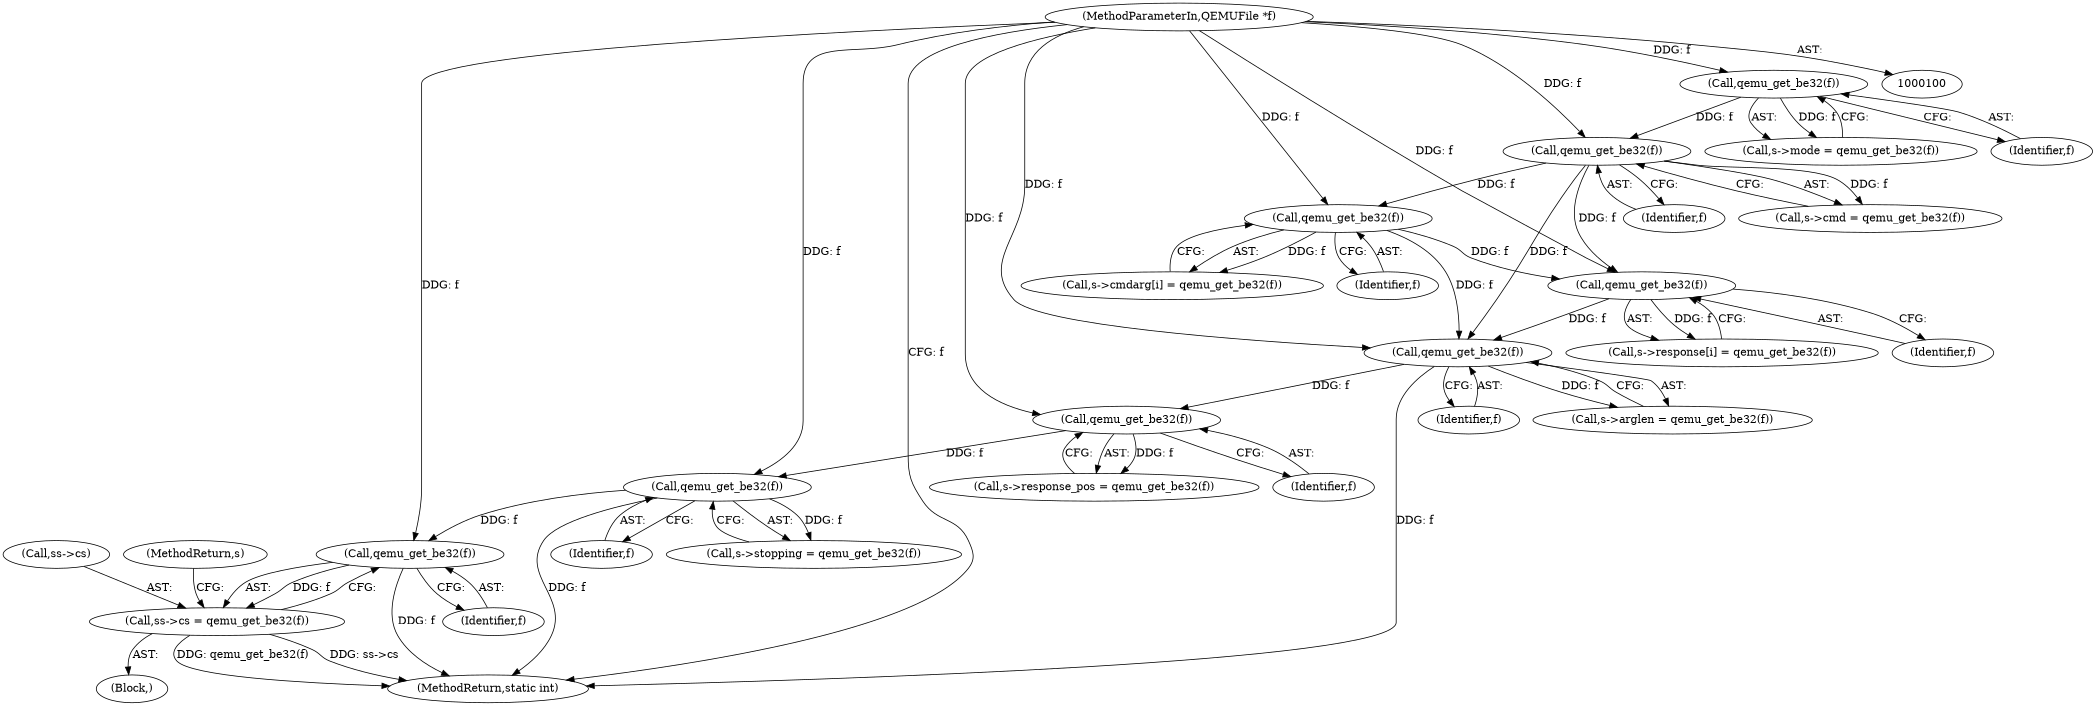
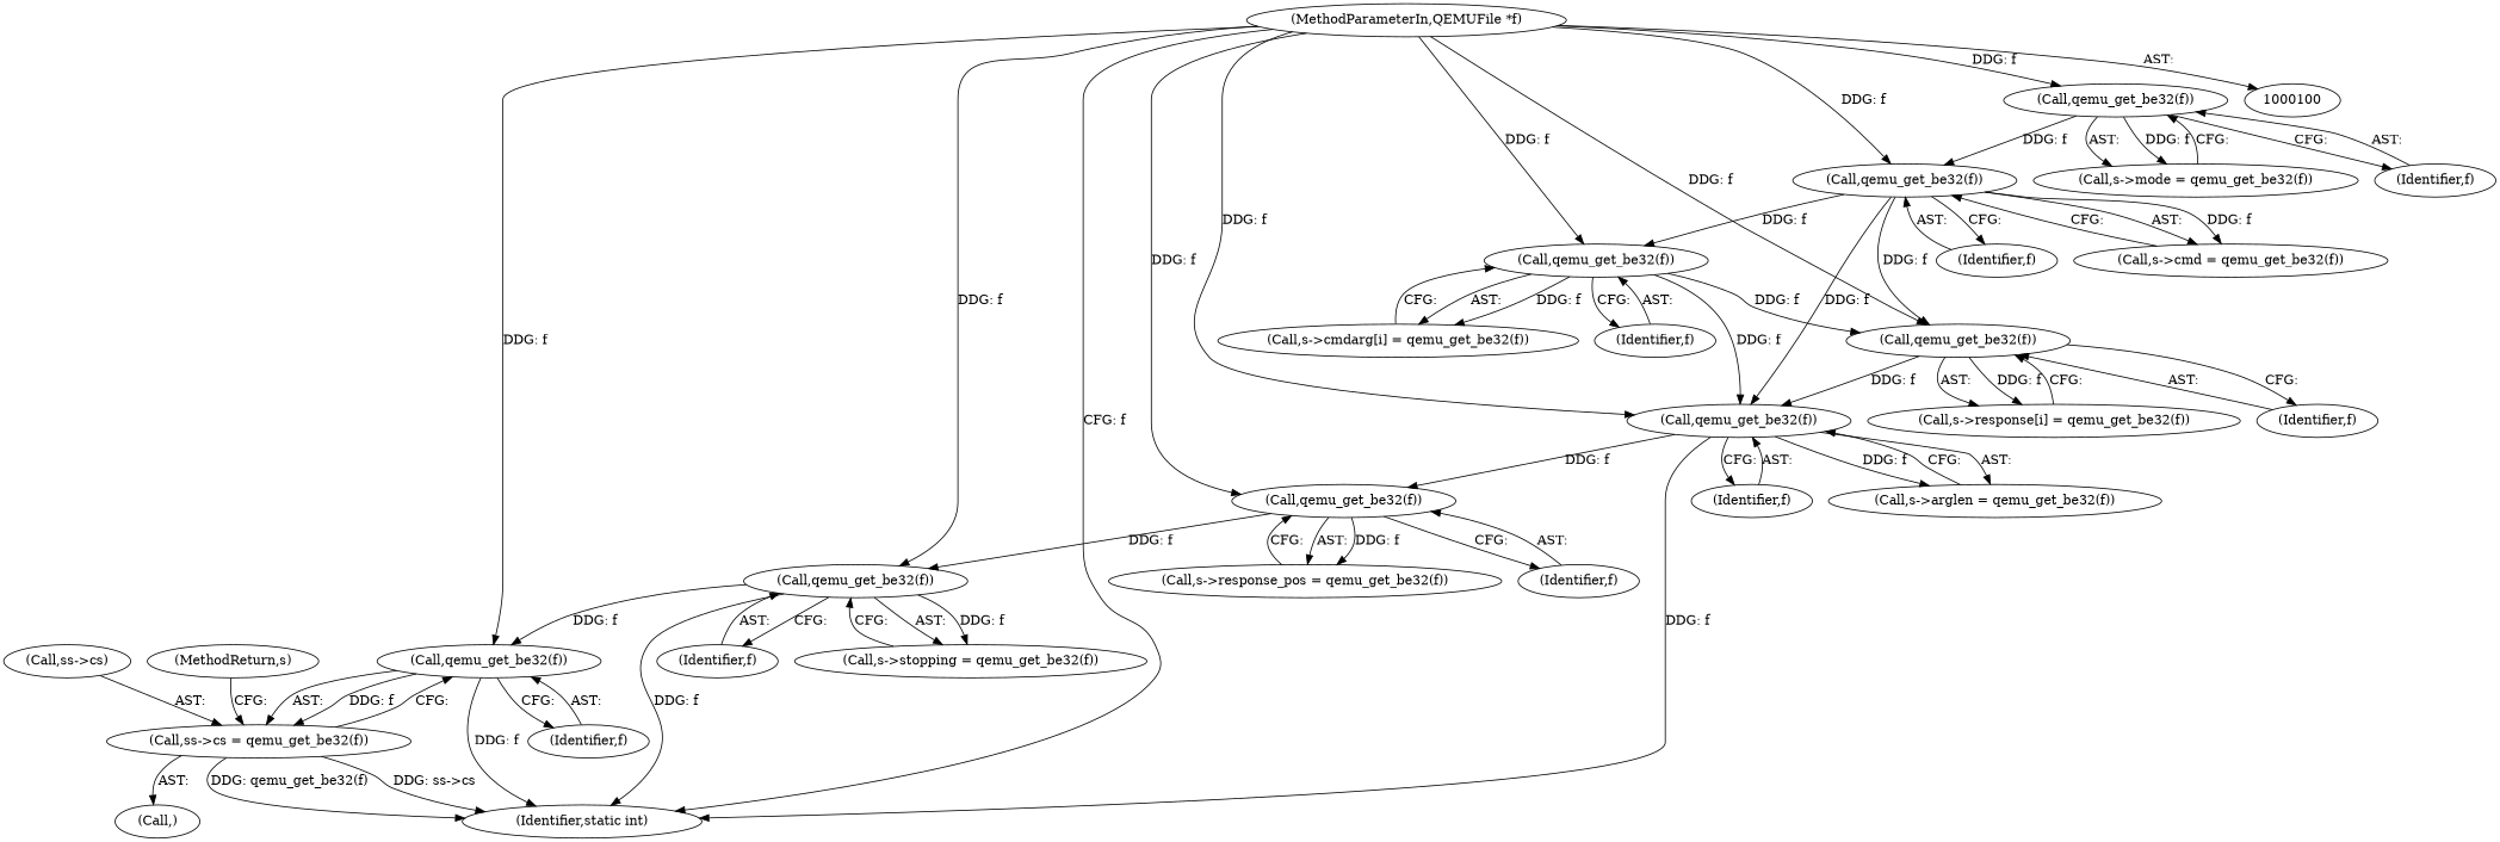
  digraph {
    n1 [label="(Call,qemu_get_be32(f))"]
    n2 [label="(Call,ss->cs = qemu_get_be32(f))"]
    n3 [label="(Identifier,f)"]
-   n4 [label="(MethodReturn,static int)"]
-   n5 [label="(Block,)"]
+   n4 [label="(Identifier,static int)"]
+   n5 [label="(Call,)"]
    n6 [label="(Call,qemu_get_be32(f))"]
    n7 [label="(Identifier,f)"]
    n8 [label="(Call,s->stopping = qemu_get_be32(f))"]
    n9 [label="(Call,qemu_get_be32(f))"]
    n10 [label="(Identifier,f)"]
    n11 [label="(Call,s->response_pos = qemu_get_be32(f))"]
    n12 [label="(Call,qemu_get_be32(f))"]
    n13 [label="(Identifier,f)"]
    n14 [label="(Call,s->arglen = qemu_get_be32(f))"]
    n15 [label="(Call,qemu_get_be32(f))"]
    n16 [label="(Identifier,f)"]
    n17 [label="(Call,s->response[i] = qemu_get_be32(f))"]
    n18 [label="(Call,qemu_get_be32(f))"]
    n19 [label="(Identifier,f)"]
    n20 [label="(Call,s->cmdarg[i] = qemu_get_be32(f))"]
    n21 [label="(Call,qemu_get_be32(f))"]
    n22 [label="(Call,s->cmd = qemu_get_be32(f))"]
    n23 [label="(Identifier,f)"]
    n24 [label="(Call,qemu_get_be32(f))"]
    n25 [label="(Call,s->mode = qemu_get_be32(f))"]
    n26 [label="(Identifier,f)"]
    n27 [label="(MethodParameterIn,QEMUFile *f)"]
    1000100
    n29 [label="(Call,ss->cs)"]
    n30 [label="(MethodReturn,s)"]
    n1 -> n2 [label="AST: "]
    n1 -> n2 [label="DDG: f"]
    n1 -> n3 [label="CFG: "]
    n1 -> n4 [label="DDG: f"]
    n2 -> n1 [label="CFG: "]
    n2 -> n4 [label="DDG: ss->cs"]
    n2 -> n4 [label="DDG: qemu_get_be32(f)"]
    n2 -> n5 [label="AST: "]
    n3 -> n1 [label="AST: "]
    n6 -> n1 [label="DDG: f"]
    n6 -> n4 [label="DDG: f"]
    n6 -> n7 [label="CFG: "]
    n6 -> n8 [label="AST: "]
    n6 -> n8 [label="DDG: f"]
    n7 -> n6 [label="AST: "]
    n8 -> n6 [label="CFG: "]
    n9 -> n6 [label="DDG: f"]
    n9 -> n10 [label="CFG: "]
    n9 -> n11 [label="AST: "]
    n9 -> n11 [label="DDG: f"]
    n10 -> n9 [label="AST: "]
    n11 -> n9 [label="CFG: "]
    n12 -> n4 [label="DDG: f"]
    n12 -> n9 [label="DDG: f"]
    n12 -> n13 [label="CFG: "]
    n12 -> n14 [label="AST: "]
    n12 -> n14 [label="DDG: f"]
    n13 -> n12 [label="AST: "]
    n14 -> n12 [label="CFG: "]
    n15 -> n12 [label="DDG: f"]
    n15 -> n16 [label="CFG: "]
    n15 -> n17 [label="AST: "]
    n15 -> n17 [label="DDG: f"]
    n16 -> n15 [label="AST: "]
    n17 -> n15 [label="CFG: "]
    n18 -> n12 [label="DDG: f"]
    n18 -> n15 [label="DDG: f"]
    n18 -> n19 [label="CFG: "]
    n18 -> n20 [label="AST: "]
    n18 -> n20 [label="DDG: f"]
    n19 -> n18 [label="AST: "]
    n20 -> n18 [label="CFG: "]
    n21 -> n12 [label="DDG: f"]
    n21 -> n15 [label="DDG: f"]
    n21 -> n18 [label="DDG: f"]
    n21 -> n22 [label="AST: "]
    n21 -> n22 [label="DDG: f"]
    n21 -> n23 [label="CFG: "]
    n22 -> n21 [label="CFG: "]
    n23 -> n21 [label="AST: "]
    n24 -> n21 [label="DDG: f"]
    n24 -> n25 [label="AST: "]
    n24 -> n25 [label="DDG: f"]
    n24 -> n26 [label="CFG: "]
    n25 -> n24 [label="CFG: "]
    n26 -> n24 [label="AST: "]
    n27 -> n1 [label="DDG: f"]
    n27 -> n4 [label="CFG: f"]
    n27 -> n6 [label="DDG: f"]
    n27 -> n9 [label="DDG: f"]
    n27 -> n12 [label="DDG: f"]
    n27 -> n15 [label="DDG: f"]
    n27 -> n18 [label="DDG: f"]
    n27 -> n21 [label="DDG: f"]
    n27 -> n24 [label="DDG: f"]
    n27 -> 1000100 [label="AST: "]
    n29 -> n2 [label="AST: "]
    n30 -> n2 [label="CFG: "]
  }
